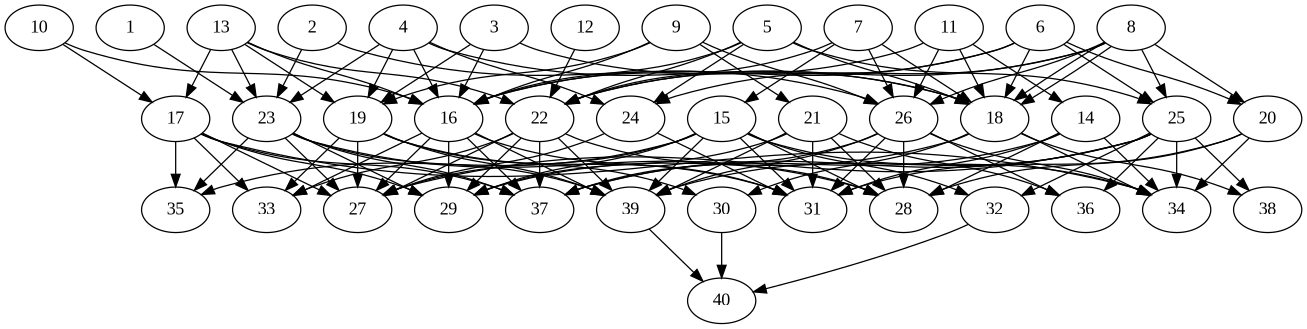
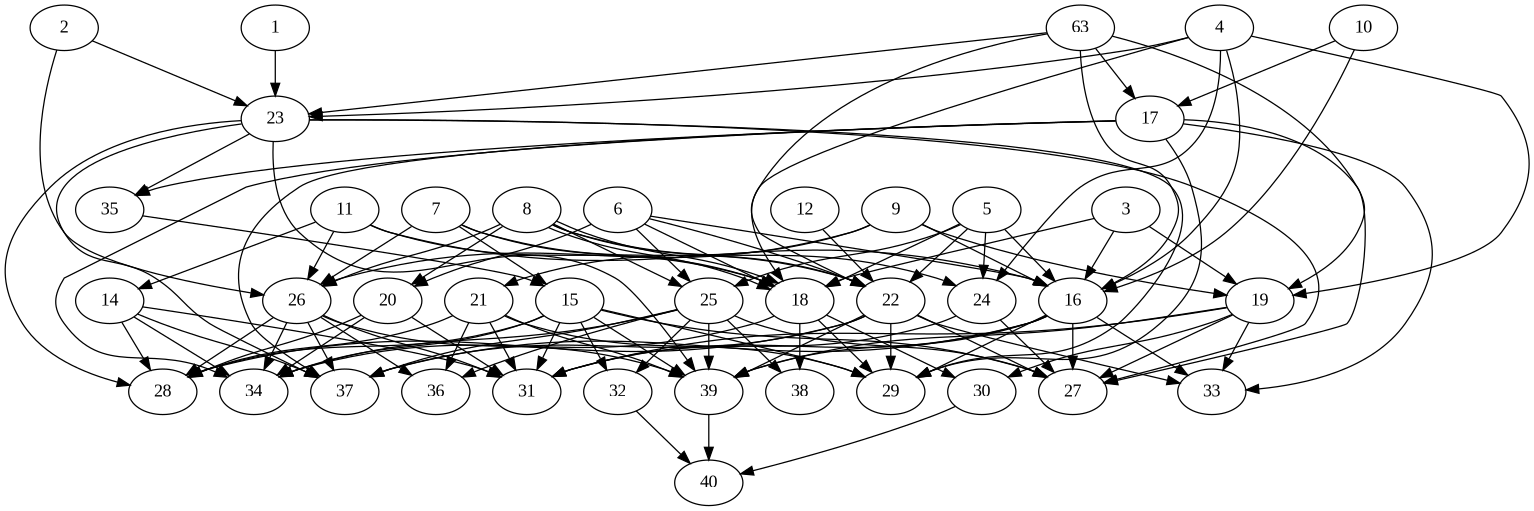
  digraph {
    fontname="Liberation Serif"
    node [alpha=0.18 fontname="Liberation Serif"]
    edge [fontname="Liberation Serif"]
    1 [alpha=0.10 expect_size=6580224]
    23 [alpha=0.03 expect_size=42805248]
    28 [alpha=0.06 expect_size=47803392]
    37 [expect_size=8821760]
    27 [alpha=0.11 expect_size=11160576]
    29 [alpha=0.02 expect_size=43563008]
    35 [alpha=0.09 expect_size=35320832]
    39 [alpha=0.04 expect_size=49730560]
    40 [alpha=0.15 expect_size=7021568]
    2 [alpha=0.08 expect_size=51923968]
    26 [expect_size=9678848]
    31 [alpha=0.01 expect_size=38274048]
    34 [alpha=0.12 expect_size=14792704]
    36 [alpha=0.19 expect_size=14692352]
    3 [alpha=0.09 expect_size=17273856]
    16 [alpha=0.01 expect_size=38151168]
    18 [expect_size=19767296]
    19 [alpha=0.08 expect_size=45713408]
    33 [alpha=0.11 expect_size=8873984]
    30 [alpha=0.15 expect_size=14879744]
    38 [alpha=0.02 expect_size=34740224]
    4 [alpha=0.17 expect_size=49281024]
    24 [alpha=0.09 expect_size=11924480]
    5 [expect_size=43848704]
    22 [alpha=0.15 expect_size=34903040]
    25 [alpha=0.11 expect_size=22653952]
    32 [alpha=0.11 expect_size=20711424]
    6 [alpha=0.14 expect_size=13970432]
    20 [alpha=0.10 expect_size=26182656]
    7 [expect_size=22274048]
    15 [alpha=0.15 expect_size=43858944]
    8 [alpha=0.11 expect_size=9709568]
    9 [alpha=0.12 expect_size=5658624]
    21 [alpha=0.13 expect_size=42520576]
    10 [alpha=0.07 expect_size=45710336]
    17 [alpha=0.16 expect_size=23833600]
    11 [alpha=0.17 expect_size=37487616]
    14 [alpha=0.05 expect_size=51400704]
    12 [alpha=0.03 expect_size=13244416]
-   13 [alpha=0.07 expect_size=31249408]
+   13 [alpha=0.07 expect_size=31249408 label=63]
    1 -> 23
    23 -> 28
    23 -> 37
    23 -> 27
    23 -> 29
    23 -> 35
    23 -> 39
    39 -> 40
    2 -> 23
    2 -> 26
    26 -> 28
    26 -> 37
    26 -> 39
    26 -> 31
    26 -> 34
    26 -> 36
    3 -> 16
    3 -> 18
    3 -> 19
    16 -> 37
    16 -> 27
    16 -> 29
    16 -> 39
    16 -> 31
    16 -> 33
    18 -> 29
    18 -> 34
    18 -> 30
    18 -> 38
    19 -> 27
    19 -> 39
    19 -> 31
    19 -> 33
    19 -> 30
    30 -> 40
    4 -> 23
    4 -> 16
    4 -> 18
    4 -> 19
    4 -> 24
    24 -> 27
    24 -> 31
    5 -> 16
    5 -> 18
    5 -> 24
    5 -> 22
    5 -> 25
    22 -> 28
    22 -> 37
    22 -> 27
    22 -> 29
    22 -> 39
    22 -> 33
    25 -> 37
    25 -> 27
    25 -> 39
    25 -> 34
    25 -> 36
    25 -> 38
    25 -> 32
    32 -> 40
    6 -> 16
    6 -> 18
    6 -> 22
    6 -> 25
    6 -> 20
    20 -> 28
    20 -> 31
    20 -> 34
    7 -> 26
    7 -> 18
    7 -> 22
    7 -> 15
    15 -> 28
    15 -> 27
    15 -> 29
-   15 -> 35
+   35 -> 15
    15 -> 39
    15 -> 31
    15 -> 34
    15 -> 32
    8 -> 26
    8 -> 18
    8 -> 18
    8 -> 24
    8 -> 22
    8 -> 25
    8 -> 20
    9 -> 26
    9 -> 16
    9 -> 19
    9 -> 21
    21 -> 28
    21 -> 29
    21 -> 39
    21 -> 31
    21 -> 36
    10 -> 16
    10 -> 17
    17 -> 37
    17 -> 27
    17 -> 29
    17 -> 35
    17 -> 34
    17 -> 33
    11 -> 26
    11 -> 16
    11 -> 18
    11 -> 14
    14 -> 28
    14 -> 37
    14 -> 31
    14 -> 34
    12 -> 22
    13 -> 23
    13 -> 16
    13 -> 19
    13 -> 22
    13 -> 17
  }
